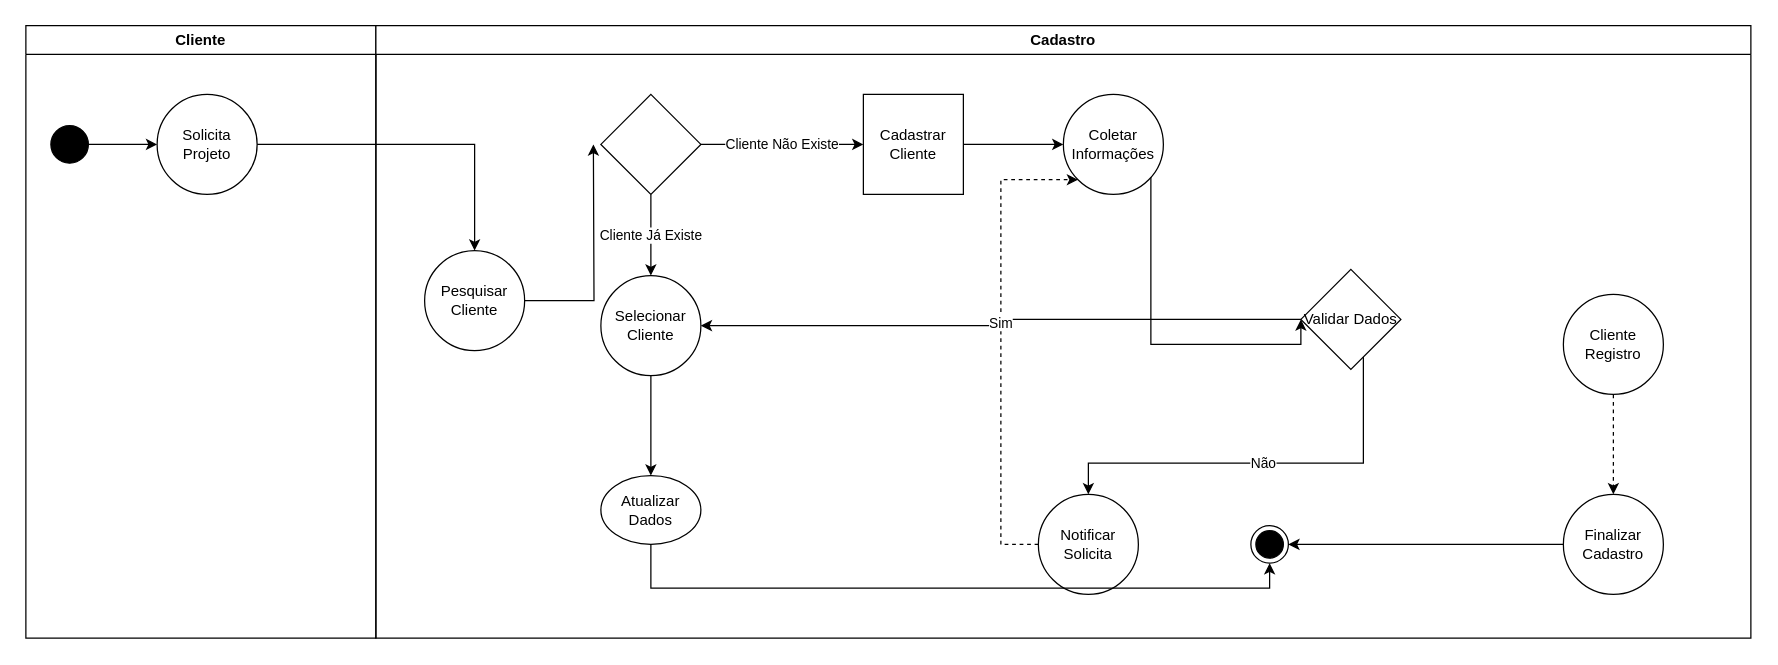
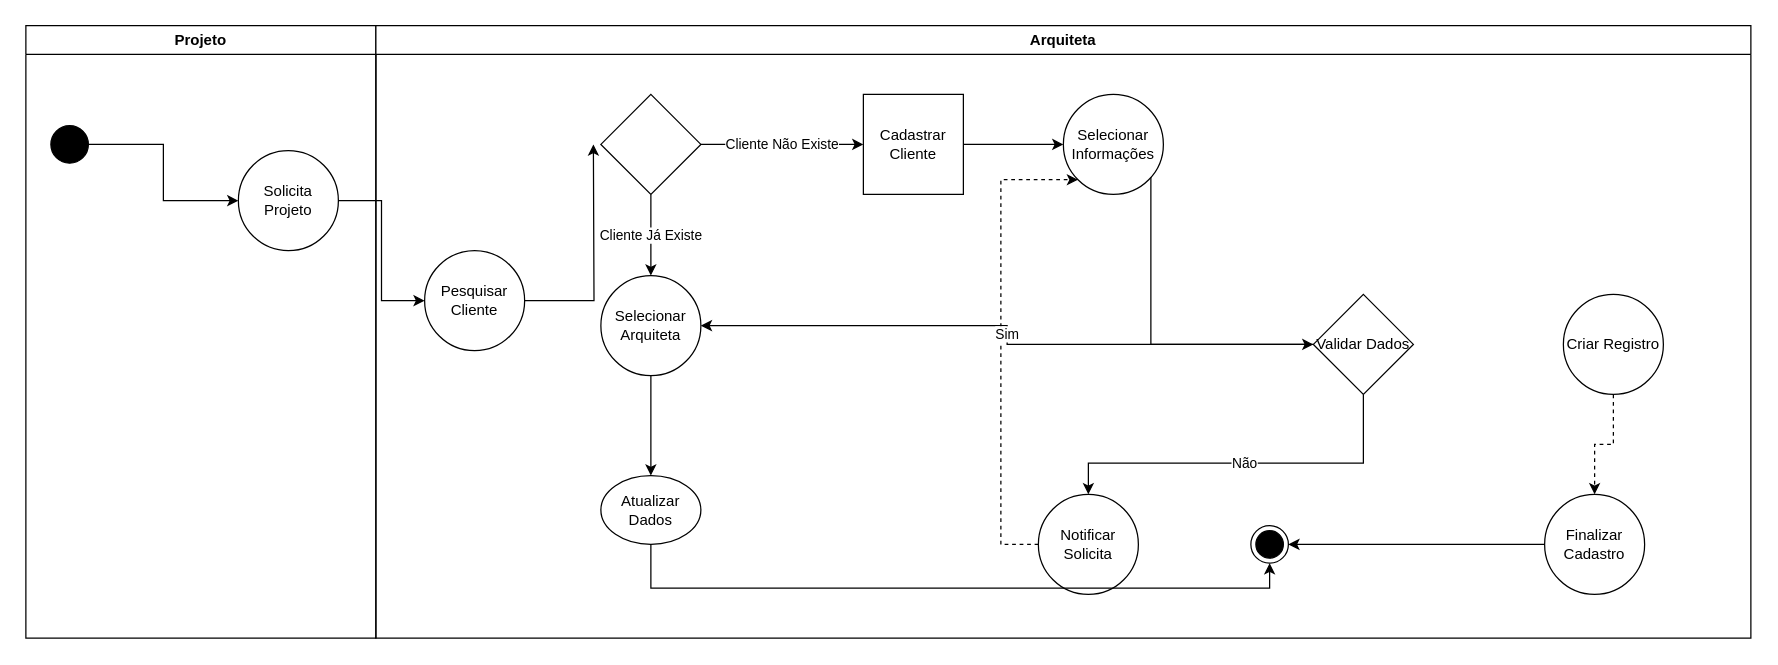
  <mxCell id="0" />
  <mxCell id="1" parent="0" />
- <mxCell id="2" value="Cliente" style="swimlane;whiteSpace=wrap;html=1;" parent="1" vertex="1"><mxGeometry x="20" y="20" width="280" height="490" as="geometry" /></mxCell>
+ <mxCell id="2" value="Projeto" style="swimlane;whiteSpace=wrap;html=1;" parent="1" vertex="1"><mxGeometry x="20" y="20" width="280" height="490" as="geometry" /></mxCell>
  <mxCell id="3" value="" style="edgeStyle=orthogonalEdgeStyle;rounded=0;orthogonalLoop=1;jettySize=auto;html=1;" parent="2" source="4" target="5" edge="1"><mxGeometry relative="1" as="geometry" /></mxCell>
  <mxCell id="4" value="" style="ellipse;fillColor=strokeColor;html=1;" parent="2" vertex="1"><mxGeometry x="20" y="80" width="30" height="30" as="geometry" /></mxCell>
- <mxCell id="5" value="Solicita Projeto" style="ellipse;whiteSpace=wrap;html=1;" parent="2" vertex="1"><mxGeometry x="105" y="55" width="80" height="80" as="geometry" /></mxCell>
- <mxCell id="6" value="Cadastro" style="swimlane;whiteSpace=wrap;html=1;" parent="1" vertex="1"><mxGeometry x="300" y="20" width="1100" height="490" as="geometry" /></mxCell>
+ <mxCell id="5" value="Solicita Projeto" style="ellipse;whiteSpace=wrap;html=1;" parent="2" vertex="1"><mxGeometry x="170" y="100" width="80" height="80" as="geometry" /></mxCell>
+ <mxCell id="6" value="Arquiteta" style="swimlane;whiteSpace=wrap;html=1;" parent="1" vertex="1"><mxGeometry x="300" y="20" width="1100" height="490" as="geometry" /></mxCell>
  <mxCell id="7" value="" style="edgeStyle=orthogonalEdgeStyle;rounded=0;orthogonalLoop=1;jettySize=auto;html=1;" parent="6" source="8" edge="1"><mxGeometry relative="1" as="geometry"><mxPoint x="174.0" y="95" as="targetPoint" /></mxGeometry></mxCell>
  <mxCell id="8" value="Pesquisar Cliente" style="ellipse;whiteSpace=wrap;html=1;" parent="6" vertex="1"><mxGeometry x="39" y="180" width="80" height="80" as="geometry" /></mxCell>
  <mxCell id="9" value="Cliente Já Existe" style="edgeStyle=orthogonalEdgeStyle;rounded=0;orthogonalLoop=1;jettySize=auto;html=1;" parent="6" source="11" target="13" edge="1"><mxGeometry relative="1" as="geometry" /></mxCell>
  <mxCell id="10" value="Cliente Não Existe " style="edgeStyle=orthogonalEdgeStyle;rounded=0;orthogonalLoop=1;jettySize=auto;html=1;" parent="6" source="11" target="15" edge="1"><mxGeometry relative="1" as="geometry" /></mxCell>
  <mxCell id="11" value="" style="rhombus;whiteSpace=wrap;html=1;" parent="6" vertex="1"><mxGeometry x="180" y="55" width="80" height="80" as="geometry" /></mxCell>
  <mxCell id="12" value="" style="edgeStyle=orthogonalEdgeStyle;rounded=0;orthogonalLoop=1;jettySize=auto;html=1;" edge="1" parent="6" source="13" target="29"><mxGeometry relative="1" as="geometry" /></mxCell>
- <mxCell id="13" value="Selecionar Cliente" style="ellipse;whiteSpace=wrap;html=1;" parent="6" vertex="1"><mxGeometry x="180" y="200" width="80" height="80" as="geometry" /></mxCell>
+ <mxCell id="13" value="Selecionar Arquiteta" style="ellipse;whiteSpace=wrap;html=1;" parent="6" vertex="1"><mxGeometry x="180" y="200" width="80" height="80" as="geometry" /></mxCell>
  <mxCell id="14" value="" style="edgeStyle=orthogonalEdgeStyle;rounded=0;orthogonalLoop=1;jettySize=auto;html=1;" parent="6" source="15" target="17" edge="1"><mxGeometry relative="1" as="geometry" /></mxCell>
  <mxCell id="15" value="Cadastrar Cliente" style="whiteSpace=wrap;html=1;rounded=0;" parent="6" vertex="1"><mxGeometry x="390" y="55" width="80" height="80" as="geometry" /></mxCell>
  <mxCell id="16" value="" style="edgeStyle=orthogonalEdgeStyle;rounded=0;orthogonalLoop=1;jettySize=auto;html=1;entryX=0;entryY=0.5;entryDx=0;entryDy=0;" parent="6" target="19" edge="1"><mxGeometry relative="1" as="geometry"><mxPoint x="620" y="110" as="sourcePoint" /><mxPoint x="740" y="270" as="targetPoint" /><Array as="points"><mxPoint x="620" y="255" /></Array></mxGeometry></mxCell>
- <mxCell id="17" value="Coletar Informações" style="ellipse;whiteSpace=wrap;html=1;" parent="6" vertex="1"><mxGeometry x="550" y="55" width="80" height="80" as="geometry" /></mxCell>
+ <mxCell id="17" value="Selecionar Informações" style="ellipse;whiteSpace=wrap;html=1;" parent="6" vertex="1"><mxGeometry x="550" y="55" width="80" height="80" as="geometry" /></mxCell>
  <mxCell id="18" value="Não" style="edgeStyle=orthogonalEdgeStyle;rounded=0;orthogonalLoop=1;jettySize=auto;html=1;entryX=0.5;entryY=0;entryDx=0;entryDy=0;" parent="6" source="19" target="21" edge="1"><mxGeometry relative="1" as="geometry"><Array as="points"><mxPoint x="790" y="350" /><mxPoint x="570" y="350" /></Array></mxGeometry></mxCell>
- <mxCell id="19" value="Validar Dados" style="rhombus;whiteSpace=wrap;html=1;" parent="6" vertex="1"><mxGeometry x="740" y="195" width="80" height="80" as="geometry" /></mxCell>
+ <mxCell id="19" value="Validar Dados" style="rhombus;whiteSpace=wrap;html=1;" parent="6" vertex="1"><mxGeometry x="750" y="215" width="80" height="80" as="geometry" /></mxCell>
  <mxCell id="20" style="edgeStyle=orthogonalEdgeStyle;rounded=0;orthogonalLoop=1;jettySize=auto;html=1;entryX=0;entryY=1;entryDx=0;entryDy=0;dashed=1;" parent="6" source="21" target="17" edge="1"><mxGeometry relative="1" as="geometry"><Array as="points"><mxPoint x="500" y="415" /><mxPoint x="500" y="123" /></Array></mxGeometry></mxCell>
  <mxCell id="21" value="Notificar Solicita" style="ellipse;whiteSpace=wrap;html=1;" parent="6" vertex="1"><mxGeometry x="530" y="375" width="80" height="80" as="geometry" /></mxCell>
- <mxCell id="22" value="Cliente Registro" style="ellipse;whiteSpace=wrap;html=1;" parent="6" vertex="1"><mxGeometry x="950" y="215" width="80" height="80" as="geometry" /></mxCell>
+ <mxCell id="22" value="Criar Registro" style="ellipse;whiteSpace=wrap;html=1;" parent="6" vertex="1"><mxGeometry x="950" y="215" width="80" height="80" as="geometry" /></mxCell>
  <mxCell id="23" value="Sim" style="edgeStyle=orthogonalEdgeStyle;rounded=0;orthogonalLoop=1;jettySize=auto;html=1;" parent="6" source="19" target="13" edge="1"><mxGeometry relative="1" as="geometry" /></mxCell>
  <mxCell id="24" style="edgeStyle=orthogonalEdgeStyle;rounded=0;orthogonalLoop=1;jettySize=auto;html=1;" parent="6" source="25" target="27" edge="1"><mxGeometry relative="1" as="geometry" /></mxCell>
- <mxCell id="25" value="Finalizar Cadastro" style="ellipse;whiteSpace=wrap;html=1;" parent="6" vertex="1"><mxGeometry x="950" y="375" width="80" height="80" as="geometry" /></mxCell>
+ <mxCell id="25" value="Finalizar Cadastro" style="ellipse;whiteSpace=wrap;html=1;" parent="6" vertex="1"><mxGeometry x="935" y="375" width="80" height="80" as="geometry" /></mxCell>
  <mxCell id="26" value="" style="edgeStyle=orthogonalEdgeStyle;rounded=0;orthogonalLoop=1;jettySize=auto;html=1;dashed=1;" parent="6" source="22" target="25" edge="1"><mxGeometry relative="1" as="geometry" /></mxCell>
  <mxCell id="27" value="" style="ellipse;html=1;shape=endState;fillColor=strokeColor;" parent="6" vertex="1"><mxGeometry x="700" y="400" width="30" height="30" as="geometry" /></mxCell>
  <mxCell id="28" style="edgeStyle=orthogonalEdgeStyle;rounded=0;orthogonalLoop=1;jettySize=auto;html=1;entryX=0.5;entryY=1;entryDx=0;entryDy=0;exitX=0.5;exitY=1;exitDx=0;exitDy=0;" edge="1" parent="6" source="29" target="27"><mxGeometry relative="1" as="geometry" /></mxCell>
  <mxCell id="29" value="Atualizar Dados" style="ellipse;whiteSpace=wrap;html=1;" vertex="1" parent="6"><mxGeometry x="180" y="360" width="80" height="55" as="geometry" /></mxCell>
  <mxCell id="30" value="" style="edgeStyle=orthogonalEdgeStyle;rounded=0;orthogonalLoop=1;jettySize=auto;html=1;" parent="1" source="5" target="8" edge="1"><mxGeometry relative="1" as="geometry" /></mxCell>
